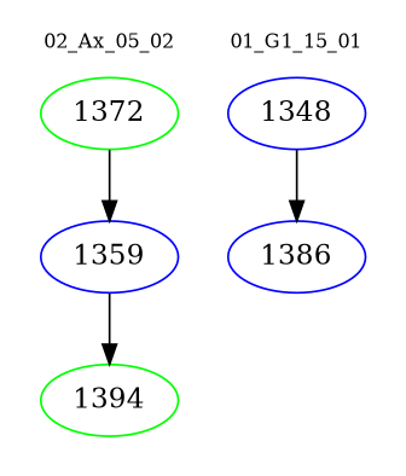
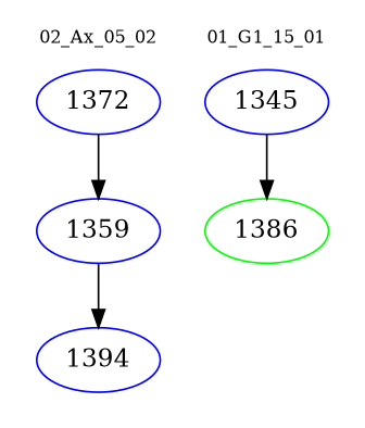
  digraph {
    node [color=blue]
    edge [color=black]
-   n1 [color=green label=1372]
+   n1 [label=1372]
    n2 [label=1359]
-   n3 [color=green label=1394]
-   n4 [label=1348]
-   n5 [label=1386]
+   n3 [label=1394]
+   n4 [label=1345]
+   n5 [color=green label=1386]
    subgraph cluster_1 {
      color=white
      fontsize=10
      label="02_Ax_05_02"
      n1
      n2
      n3
    }
    subgraph cluster_2 {
      color=white
      fontsize=10
      label="01_G1_15_01"
      n4
      n5
    }
    n1 -> n2
    n2 -> n3
    n4 -> n5
  }
